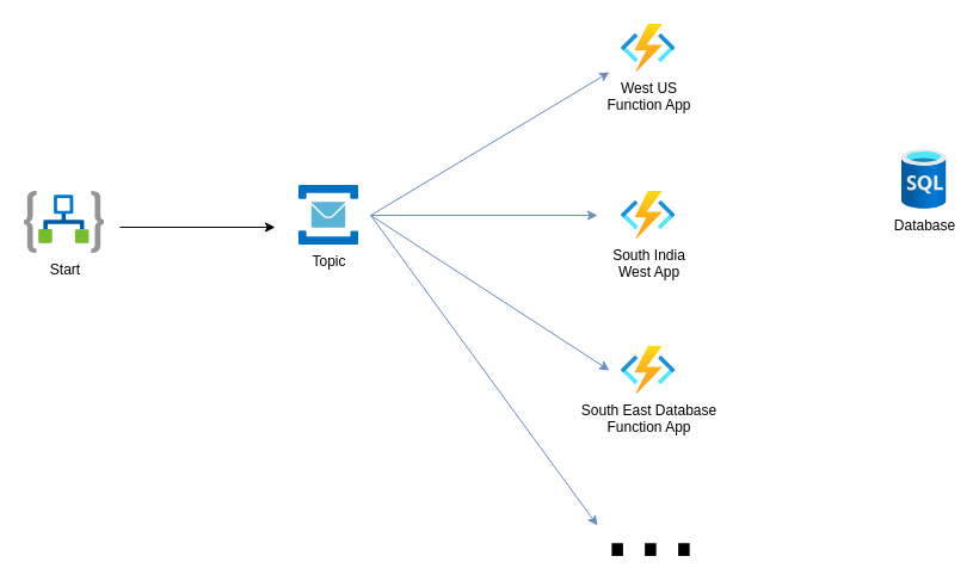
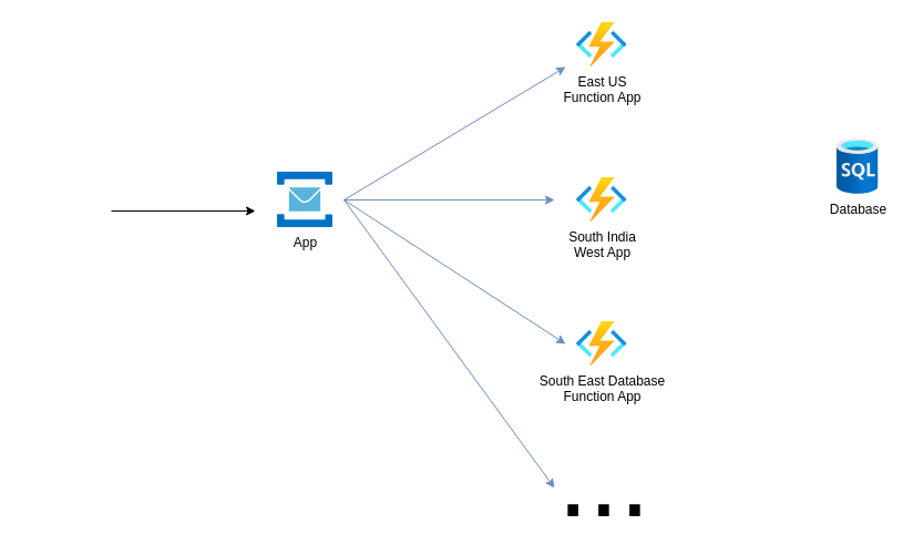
  <mxCell id="0" />
  <mxCell id="1" parent="0" />
- <mxCell id="2" value="West US&lt;br&gt;Function App" style="aspect=fixed;html=1;points=[];align=center;image;fontSize=12;image=img/lib/azure2/compute/Function_Apps.svg;" vertex="1" parent="1"><mxGeometry x="520" y="20" width="45.33" height="40" as="geometry" /></mxCell>
+ <mxCell id="2" value="East US&lt;br&gt;Function App" style="aspect=fixed;html=1;points=[];align=center;image;fontSize=12;image=img/lib/azure2/compute/Function_Apps.svg;" vertex="1" parent="1"><mxGeometry x="520" y="20" width="45.33" height="40" as="geometry" /></mxCell>
  <mxCell id="3" value="South India&lt;br&gt;West App" style="aspect=fixed;html=1;points=[];align=center;image;fontSize=12;image=img/lib/azure2/compute/Function_Apps.svg;" vertex="1" parent="1"><mxGeometry x="520" y="160" width="45.33" height="40" as="geometry" /></mxCell>
  <mxCell id="4" value="South East Database&lt;br&gt;Function App" style="aspect=fixed;html=1;points=[];align=center;image;fontSize=12;image=img/lib/azure2/compute/Function_Apps.svg;" vertex="1" parent="1"><mxGeometry x="520" y="290" width="45.33" height="40" as="geometry" /></mxCell>
  <mxCell id="5" value="" style="endArrow=classic;html=1;fillColor=#dae8fc;strokeColor=#6c8ebf;" edge="1" parent="1"><mxGeometry width="50" height="50" relative="1" as="geometry"><mxPoint x="310" y="180" as="sourcePoint" /><mxPoint x="510" y="60" as="targetPoint" /></mxGeometry></mxCell>
  <mxCell id="6" value="" style="endArrow=classic;html=1;fillColor=#dae8fc;strokeColor=#6c8ebf;" edge="1" parent="1"><mxGeometry width="50" height="50" relative="1" as="geometry"><mxPoint x="310" y="180" as="sourcePoint" /><mxPoint x="500" y="180" as="targetPoint" /></mxGeometry></mxCell>
  <mxCell id="7" value="" style="endArrow=classic;html=1;fillColor=#dae8fc;strokeColor=#6c8ebf;" edge="1" parent="1"><mxGeometry width="50" height="50" relative="1" as="geometry"><mxPoint x="310" y="180" as="sourcePoint" /><mxPoint x="510" y="310" as="targetPoint" /></mxGeometry></mxCell>
  <mxCell id="8" value="Database" style="aspect=fixed;html=1;points=[];align=center;image;fontSize=12;image=img/lib/azure2/databases/SQL_Database.svg;" vertex="1" parent="1"><mxGeometry x="755" y="125" width="37.5" height="50" as="geometry" /></mxCell>
- <mxCell id="9" value="Topic" style="sketch=0;aspect=fixed;html=1;points=[];align=center;image;fontSize=12;image=img/lib/mscae/Service_Bus.svg;" vertex="1" parent="1"><mxGeometry x="250" y="155" width="50" height="50" as="geometry" /></mxCell>
- <mxCell id="10" value="Start" style="aspect=fixed;html=1;points=[];align=center;image;fontSize=12;image=img/lib/azure2/integration/Logic_Apps.svg;" vertex="1" parent="1"><mxGeometry x="20" y="160" width="67" height="52" as="geometry" /></mxCell>
+ <mxCell id="9" value="App" style="sketch=0;aspect=fixed;html=1;points=[];align=center;image;fontSize=12;image=img/lib/mscae/Service_Bus.svg;" vertex="1" parent="1"><mxGeometry x="250" y="155" width="50" height="50" as="geometry" /></mxCell>
  <mxCell id="11" value="" style="endArrow=classic;html=1;" edge="1" parent="1"><mxGeometry width="50" height="50" relative="1" as="geometry"><mxPoint x="100" y="190" as="sourcePoint" /><mxPoint x="230" y="190" as="targetPoint" /></mxGeometry></mxCell>
  <mxCell id="12" value="..." style="text;html=1;strokeColor=none;fillColor=none;align=center;verticalAlign=middle;whiteSpace=wrap;rounded=0;fontSize=100;" vertex="1" parent="1"><mxGeometry x="525.33" y="420" width="40" height="20" as="geometry" /></mxCell>
  <mxCell id="13" value="" style="endArrow=classic;html=1;fillColor=#dae8fc;strokeColor=#6c8ebf;" edge="1" parent="1"><mxGeometry width="50" height="50" relative="1" as="geometry"><mxPoint x="310" y="180" as="sourcePoint" /><mxPoint x="500" y="440" as="targetPoint" /></mxGeometry></mxCell>
